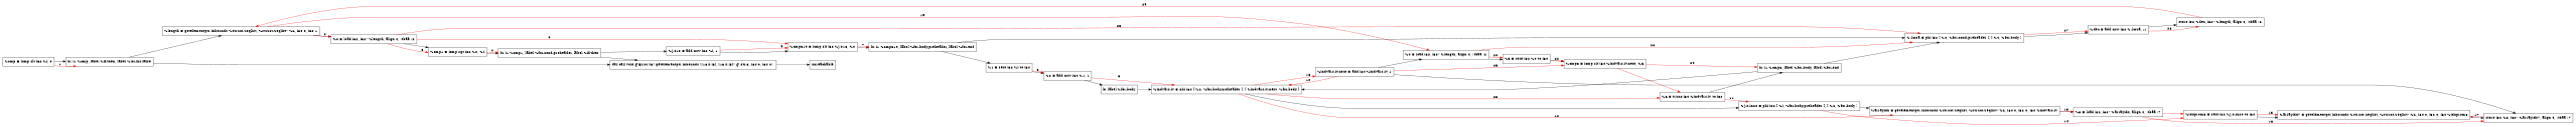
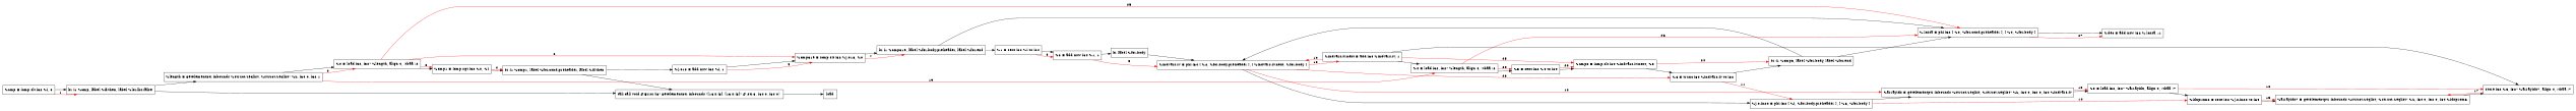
  digraph {
    rankdir=LR
    node [shape=record]
    n1 [label="  %cmp = icmp slt i32 %i, 0"]
    n2 [label="  br i1 %cmp, label %if.then, label %lor.lhs.false"]
    n3 [label="  %length = getelementptr inbounds %struct.Seqlist, %struct.Seqlist* %L, i64 0, i32 1"]
    n4 [label="  tail call void @Error(i8* getelementptr inbounds ([16 x i8], [16 x i8]* @.str.3, i64 0, i64 0))"]
    n5 [label="  %0 = load i32, i32* %length, align 4, !tbaa !2"]
    n6 [label="  %4 = load i32, i32* %length, align 4, !tbaa !2"]
-   n7 [label="  unreachable"]
+   n7 [label=load]
    n8 [label="  %cmp1 = icmp sgt i32 %0, %i"]
    n9 [label="  %cmp319 = icmp slt i32 %j.018, %0"]
    n10 [label="  %.lcssa = phi i32 [ %0, %for.cond.preheader ], [ %4, %for.body ]"]
    n11 [label="  %5 = sext i32 %4 to i64"]
    n12 [label="  br i1 %cmp1, label %for.cond.preheader, label %if.then"]
    n13 [label="  br i1 %cmp319, label %for.body.preheader, label %for.end"]
    n14 [label="  %dec = add nsw i32 %.lcssa, -1"]
    n15 [label="  %j.018 = add nsw i32 %i, 1"]
    n16 [label="  %1 = sext i32 %i to i64"]
    n17 [label="  %2 = add nsw i64 %1, 1"]
    n18 [label="  br label %for.body"]
    n19 [label="  %indvars.iv = phi i64 [ %2, %for.body.preheader ], [ %indvars.iv.next, %for.body ]"]
    n20 [label="  %j.0.in20 = phi i32 [ %i, %for.body.preheader ], [ %6, %for.body ]"]
    n21 [label="  %arrayidx = getelementptr inbounds %struct.Seqlist, %struct.Seqlist* %L, i64 0, i32 0, i64 %indvars.iv"]
    n22 [label="  %indvars.iv.next = add i64 %indvars.iv, 1"]
    n23 [label="  %6 = trunc i64 %indvars.iv to i32"]
    n24 [label="  %idxprom6 = sext i32 %j.0.in20 to i64"]
    n25 [label="  %3 = load i32, i32* %arrayidx, align 4, !tbaa !7"]
    n26 [label="  store i32 %3, i32* %arrayidx7, align 4, !tbaa !7"]
    n27 [label="  %cmp3 = icmp slt i64 %indvars.iv.next, %5"]
    n28 [label="  br i1 %cmp3, label %for.body, label %for.end"]
    n29 [label="  %arrayidx7 = getelementptr inbounds %struct.Seqlist, %struct.Seqlist* %L, i64 0, i32 0, i64 %idxprom6"]
-   n30 [label="  store i32 %dec, i32* %length, align 4, !tbaa !2"]
    n1 -> n2
    n1 -> n2 [color=red label=1]
    n2 -> n3
    n2 -> n4
    n3 -> n5
    n3 -> n5 [color=red label=2]
    n3 -> n6 [color=red label=19]
    n4 -> n7
    n5 -> n8
    n5 -> n8 [color=red label=3]
    n5 -> n9 [color=red label=6]
    n5 -> n10 [color=red label=25]
    n6 -> n10 [color=red label=26]
    n6 -> n11
    n6 -> n11 [color=red label=20]
    n8 -> n12
    n8 -> n12 [color=red label=4]
    n9 -> n13
    n9 -> n13 [color=red label=7]
    n10 -> n14
    n10 -> n14 [color=red label=27]
    n11 -> n27
    n11 -> n27 [color=red label=22]
    n12 -> n4
    n12 -> n15
    n13 -> n10
    n13 -> n16
-   n14 -> n30
-   n14 -> n30 [color=red label=28]
    n15 -> n9
    n15 -> n9 [color=red label=5]
    n16 -> n17
    n16 -> n17 [color=red label=8]
    n17 -> n18
    n17 -> n19 [color=red label=9]
    n18 -> n19
    n19 -> n20
    n19 -> n21 [color=red label=12]
    n19 -> n22 [color=red label=18]
    n19 -> n23 [color=red label=23]
    n20 -> n21
    n20 -> n24 [color=red label=14]
    n21 -> n25
    n21 -> n25 [color=red label=13]
    n22 -> n6
    n22 -> n19 [color=red label=10]
    n22 -> n26
    n22 -> n27 [color=red label=25]
    n23 -> n20 [color=red label=11]
    n23 -> n28
    n24 -> n29
    n24 -> n29 [color=red label=15]
-   n25 -> n24 [color=red]
+   n25 -> n24
    n25 -> n26 [color=red label=16]
    n26 -> n29 [color=red label=17]
-   n27 -> n23 [color=red]
+   n27 -> n23
    n27 -> n28 [color=red label=24]
    n28 -> n10
    n28 -> n19
    n29 -> n26
-   n30 -> n3 [color=red label=29]
  }
